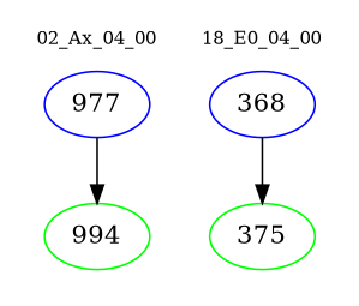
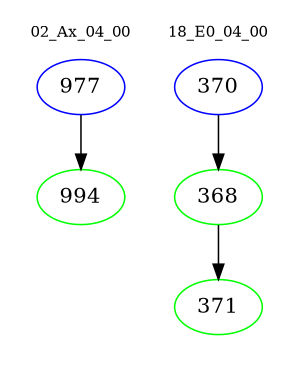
  digraph {
    node [color=blue]
    edge [color=black]
    n1 [label=977]
    n2 [color=green label=994]
-   n4 [label=368]
-   n5 [color=green label=375]
+   n3 [label=370]
+   n4 [color=green label=368]
+   n5 [color=green label=371]
    subgraph cluster_1 {
      color=white
      fontsize=10
      label="02_Ax_04_00"
      n1
      n2
    }
    subgraph cluster_2 {
      color=white
      fontsize=10
      label="18_E0_04_00"
+     n3
      n4
      n5
    }
    n1 -> n2
+   n3 -> n4
    n4 -> n5
  }
